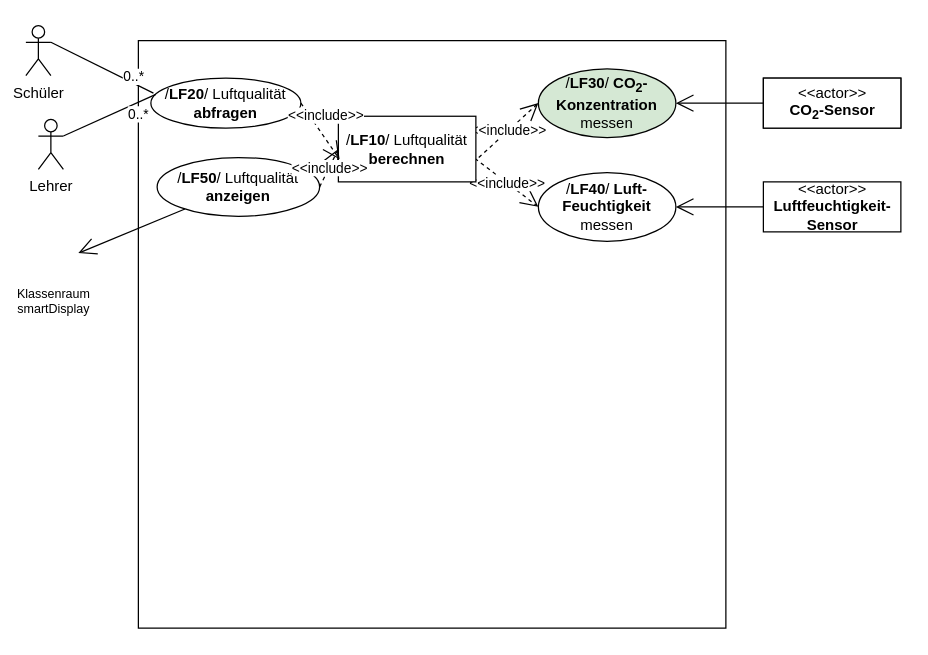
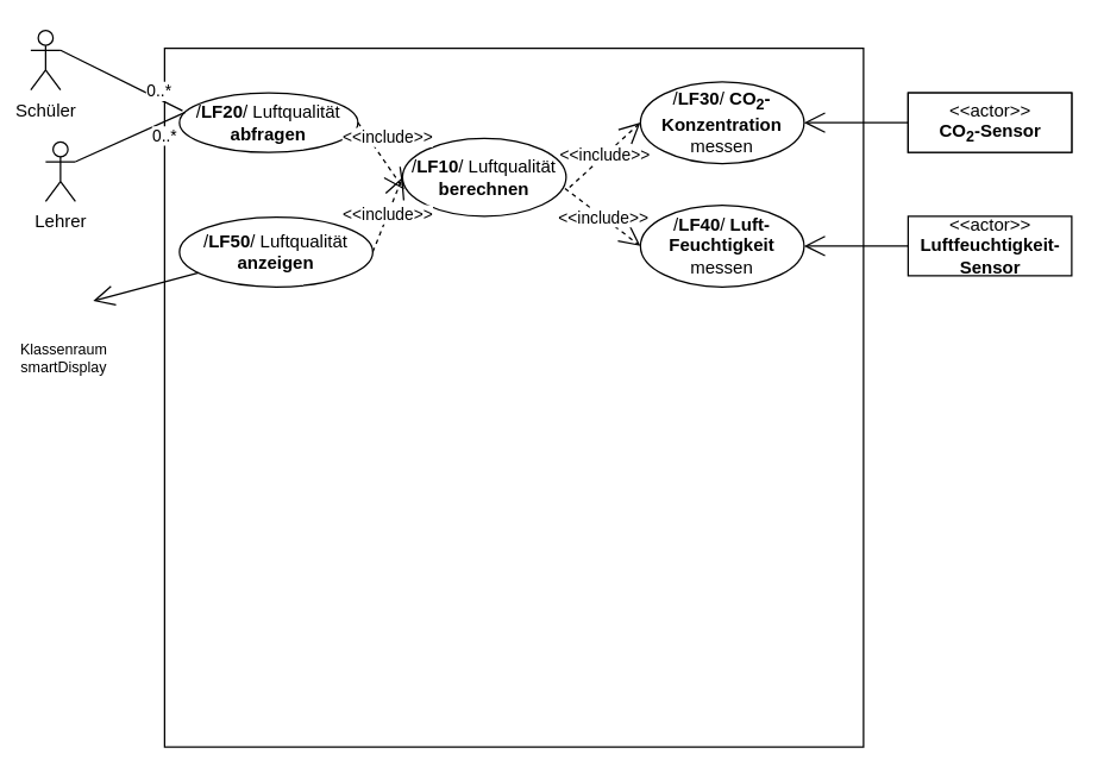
  <mxCell id="0" />
  <mxCell id="1" parent="0" />
  <mxCell id="2" value="" style="whiteSpace=wrap;html=1;aspect=fixed;" vertex="1" parent="1"><mxGeometry x="110" y="32" width="470" height="470" as="geometry" /></mxCell>
  <mxCell id="3" value="Lehrer" style="shape=umlActor;verticalLabelPosition=bottom;verticalAlign=top;html=1;outlineConnect=0;" vertex="1" parent="1"><mxGeometry x="30" y="95" width="20" height="40" as="geometry" /></mxCell>
  <mxCell id="4" value="/&lt;b&gt;LF20&lt;/b&gt;/ Luftqualität &lt;b&gt;abfragen&lt;/b&gt;" style="ellipse;whiteSpace=wrap;html=1;" vertex="1" parent="1"><mxGeometry x="120" y="62" width="120" height="40" as="geometry" /></mxCell>
  <mxCell id="5" value="0..*" style="endArrow=none;html=1;entryX=0.033;entryY=0.325;entryDx=0;entryDy=0;entryPerimeter=0;exitX=1;exitY=0.333;exitDx=0;exitDy=0;exitPerimeter=0;" edge="1" parent="1" source="3" target="4"><mxGeometry x="0.532" y="-9" width="50" height="50" relative="1" as="geometry"><mxPoint x="90" y="162" as="sourcePoint" /><mxPoint x="140" y="112" as="targetPoint" /><mxPoint as="offset" /></mxGeometry></mxCell>
  <mxCell id="6" value="Schüler" style="shape=umlActor;verticalLabelPosition=bottom;verticalAlign=top;html=1;outlineConnect=0;" vertex="1" parent="1"><mxGeometry x="20" y="20" width="20" height="40" as="geometry" /></mxCell>
  <mxCell id="7" value="&lt;div align=&quot;right&quot;&gt;0..*&lt;/div&gt;" style="endArrow=none;html=1;exitX=1;exitY=0.333;exitDx=0;exitDy=0;exitPerimeter=0;entryX=0.017;entryY=0.3;entryDx=0;entryDy=0;entryPerimeter=0;align=right;" edge="1" parent="1" source="6" target="4"><mxGeometry x="0.751" y="9" width="50" height="50" relative="1" as="geometry"><mxPoint x="80" y="82" as="sourcePoint" /><mxPoint x="130" y="32" as="targetPoint" /><mxPoint as="offset" /></mxGeometry></mxCell>
- <mxCell id="8" value="&lt;div&gt;/&lt;b&gt;LF30&lt;/b&gt;/ &lt;strong&gt; CO&lt;sub&gt;2&lt;/sub&gt;-Konzentration &lt;/strong&gt;messen&lt;/div&gt;&lt;strong&gt;&lt;/strong&gt;" style="ellipse;whiteSpace=wrap;html=1;fillColor=#d5e8d4;" vertex="1" parent="1"><mxGeometry x="430" y="54.5" width="110" height="55" as="geometry" /></mxCell>
+ <mxCell id="8" value="&lt;div&gt;/&lt;b&gt;LF30&lt;/b&gt;/ &lt;strong&gt; CO&lt;sub&gt;2&lt;/sub&gt;-Konzentration &lt;/strong&gt;messen&lt;/div&gt;&lt;strong&gt;&lt;/strong&gt;" style="ellipse;whiteSpace=wrap;html=1;" vertex="1" parent="1"><mxGeometry x="430" y="54.5" width="110" height="55" as="geometry" /></mxCell>
  <mxCell id="9" value="&amp;lt;&amp;lt;include&amp;gt;&amp;gt;" style="endArrow=open;endSize=12;dashed=1;html=1;entryX=0;entryY=0.5;entryDx=0;entryDy=0;exitX=1.021;exitY=0.629;exitDx=0;exitDy=0;exitPerimeter=0;" edge="1" parent="1" source="19" target="8"><mxGeometry width="160" relative="1" as="geometry"><mxPoint x="280" y="162" as="sourcePoint" /><mxPoint x="440" y="162" as="targetPoint" /></mxGeometry></mxCell>
  <mxCell id="10" value="&amp;lt;&amp;lt;include&amp;gt;&amp;gt;" style="endArrow=open;endSize=12;dashed=1;html=1;entryX=0;entryY=0.5;entryDx=0;entryDy=0;exitX=0.993;exitY=0.643;exitDx=0;exitDy=0;exitPerimeter=0;" edge="1" parent="1" source="19" target="20"><mxGeometry width="160" relative="1" as="geometry"><mxPoint x="200" y="182" as="sourcePoint" /><mxPoint x="360" y="182" as="targetPoint" /></mxGeometry></mxCell>
  <mxCell id="11" value="&lt;div&gt;&amp;lt;&amp;lt;actor&amp;gt;&amp;gt;&lt;/div&gt;&lt;div&gt;&lt;strong&gt;CO&lt;sub&gt;2&lt;/sub&gt;-Sensor&lt;/strong&gt;&lt;/div&gt;" style="html=1;" vertex="1" parent="1"><mxGeometry x="610" y="62" width="110" height="40" as="geometry" /></mxCell>
  <mxCell id="12" value="" style="endArrow=open;endFill=1;endSize=12;html=1;exitX=0;exitY=0.5;exitDx=0;exitDy=0;entryX=1;entryY=0.5;entryDx=0;entryDy=0;" edge="1" parent="1" source="11" target="8"><mxGeometry width="160" relative="1" as="geometry"><mxPoint x="270" y="242" as="sourcePoint" /><mxPoint x="430" y="242" as="targetPoint" /></mxGeometry></mxCell>
  <mxCell id="13" value="&lt;div&gt;&amp;lt;&amp;lt;actor&amp;gt;&amp;gt;&lt;/div&gt;&lt;div&gt;&lt;strong&gt;CO&lt;sub&gt;2&lt;/sub&gt;-Sensor&lt;/strong&gt;&lt;/div&gt;" style="html=1;" vertex="1" parent="1"><mxGeometry x="610" y="62" width="110" height="40" as="geometry" /></mxCell>
  <mxCell id="14" value="&lt;div&gt;&amp;lt;&amp;lt;actor&amp;gt;&amp;gt; &lt;br&gt;&lt;/div&gt;&lt;div&gt;&lt;strong&gt;Luftfeuchtigkeit-&lt;/strong&gt;&lt;/div&gt;&lt;div&gt;&lt;strong&gt;Sensor&lt;/strong&gt;&lt;/div&gt;&lt;div&gt;&lt;/div&gt;" style="html=1;" vertex="1" parent="1"><mxGeometry x="610" y="145" width="110" height="40" as="geometry" /></mxCell>
  <mxCell id="15" value="" style="endArrow=open;endFill=1;endSize=12;html=1;exitX=0;exitY=0.5;exitDx=0;exitDy=0;entryX=1;entryY=0.5;entryDx=0;entryDy=0;" edge="1" parent="1" source="20"><mxGeometry width="160" relative="1" as="geometry"><mxPoint x="610" y="152" as="sourcePoint" /><mxPoint x="470" y="164.5" as="targetPoint" /></mxGeometry></mxCell>
  <mxCell id="16" value="&lt;div style=&quot;font-size: 10px&quot;&gt;&lt;font style=&quot;font-size: 10px&quot;&gt;Klassenraum &lt;br&gt;&lt;/font&gt;&lt;/div&gt;&lt;div style=&quot;font-size: 10px&quot;&gt;&lt;font style=&quot;font-size: 10px&quot;&gt;smartDisplay&lt;/font&gt;&lt;/div&gt;" style="shape=image;html=1;verticalAlign=top;verticalLabelPosition=bottom;labelBackgroundColor=#ffffff;imageAspect=0;aspect=fixed;image=https://cdn2.iconfinder.com/data/icons/kitchen-appliances-computers-and-electronics/32/Appliances-03-128.png" vertex="1" parent="1"><mxGeometry x="22" y="182" width="40" height="40" as="geometry" /></mxCell>
- <mxCell id="17" value="&lt;div&gt;/&lt;b&gt;LF50&lt;/b&gt;/ Luftqualität&lt;/div&gt;&lt;div&gt;&lt;b&gt;anzeigen&lt;/b&gt;&lt;br&gt;&lt;/div&gt;" style="ellipse;whiteSpace=wrap;html=1;" vertex="1" parent="1"><mxGeometry x="125" y="125.5" width="130" height="47" as="geometry" /></mxCell>
+ <mxCell id="17" value="&lt;div&gt;/&lt;b&gt;LF50&lt;/b&gt;/ Luftqualität&lt;/div&gt;&lt;div&gt;&lt;b&gt;anzeigen&lt;/b&gt;&lt;br&gt;&lt;/div&gt;" style="ellipse;whiteSpace=wrap;html=1;" vertex="1" parent="1"><mxGeometry x="120" y="145.5" width="130" height="47" as="geometry" /></mxCell>
  <mxCell id="18" value="" style="endArrow=open;endFill=1;endSize=12;html=1;entryX=1;entryY=0.5;entryDx=0;entryDy=0;" edge="1" parent="1" source="17" target="16"><mxGeometry width="160" relative="1" as="geometry"><mxPoint x="610" y="182" as="sourcePoint" /><mxPoint x="470" y="181.5" as="targetPoint" /></mxGeometry></mxCell>
- <mxCell id="19" value="&lt;div&gt;/&lt;b&gt;LF10&lt;/b&gt;/ Luftqualität&lt;/div&gt;&lt;div&gt;&lt;b&gt;berechnen&lt;/b&gt;&lt;br&gt;&lt;/div&gt;" style="whiteSpace=wrap;html=1;rounded=0;" vertex="1" parent="1"><mxGeometry x="270" y="92.5" width="110" height="52.5" as="geometry" /></mxCell>
+ <mxCell id="19" value="&lt;div&gt;/&lt;b&gt;LF10&lt;/b&gt;/ Luftqualität&lt;/div&gt;&lt;div&gt;&lt;b&gt;berechnen&lt;/b&gt;&lt;br&gt;&lt;/div&gt;" style="ellipse;whiteSpace=wrap;html=1;" vertex="1" parent="1"><mxGeometry x="270" y="92.5" width="110" height="52.5" as="geometry" /></mxCell>
  <mxCell id="20" value="&lt;div&gt;/&lt;b&gt;LF40&lt;/b&gt;/ &lt;b&gt;Luft-&lt;/b&gt;&lt;/div&gt;&lt;div&gt;&lt;b&gt;Feuchtigkeit&lt;/b&gt; &lt;br&gt;&lt;/div&gt;&lt;div&gt;messen&lt;br&gt;&lt;/div&gt;" style="ellipse;whiteSpace=wrap;html=1;" vertex="1" parent="1"><mxGeometry x="430" y="137.5" width="110" height="55" as="geometry" /></mxCell>
  <mxCell id="21" value="" style="endArrow=open;endFill=1;endSize=12;html=1;exitX=0;exitY=0.5;exitDx=0;exitDy=0;entryX=1;entryY=0.5;entryDx=0;entryDy=0;" edge="1" parent="1" source="14" target="20"><mxGeometry width="160" relative="1" as="geometry"><mxPoint x="610" y="165" as="sourcePoint" /><mxPoint x="470" y="164.5" as="targetPoint" /></mxGeometry></mxCell>
  <mxCell id="22" value="&amp;lt;&amp;lt;include&amp;gt;&amp;gt;" style="endArrow=open;endSize=12;dashed=1;html=1;entryX=0;entryY=0.5;entryDx=0;entryDy=0;exitX=1;exitY=0.5;exitDx=0;exitDy=0;" edge="1" parent="1" source="17" target="19"><mxGeometry width="160" relative="1" as="geometry"><mxPoint x="379.23" y="189.258" as="sourcePoint" /><mxPoint x="430" y="228" as="targetPoint" /></mxGeometry></mxCell>
  <mxCell id="23" value="&amp;lt;&amp;lt;include&amp;gt;&amp;gt;" style="endArrow=open;endSize=12;dashed=1;html=1;entryX=0.009;entryY=0.657;entryDx=0;entryDy=0;entryPerimeter=0;" edge="1" parent="1" target="19"><mxGeometry x="-0.283" y="11" width="160" relative="1" as="geometry"><mxPoint x="240" y="82" as="sourcePoint" /><mxPoint x="270" y="53.75" as="targetPoint" /><mxPoint as="offset" /></mxGeometry></mxCell>
